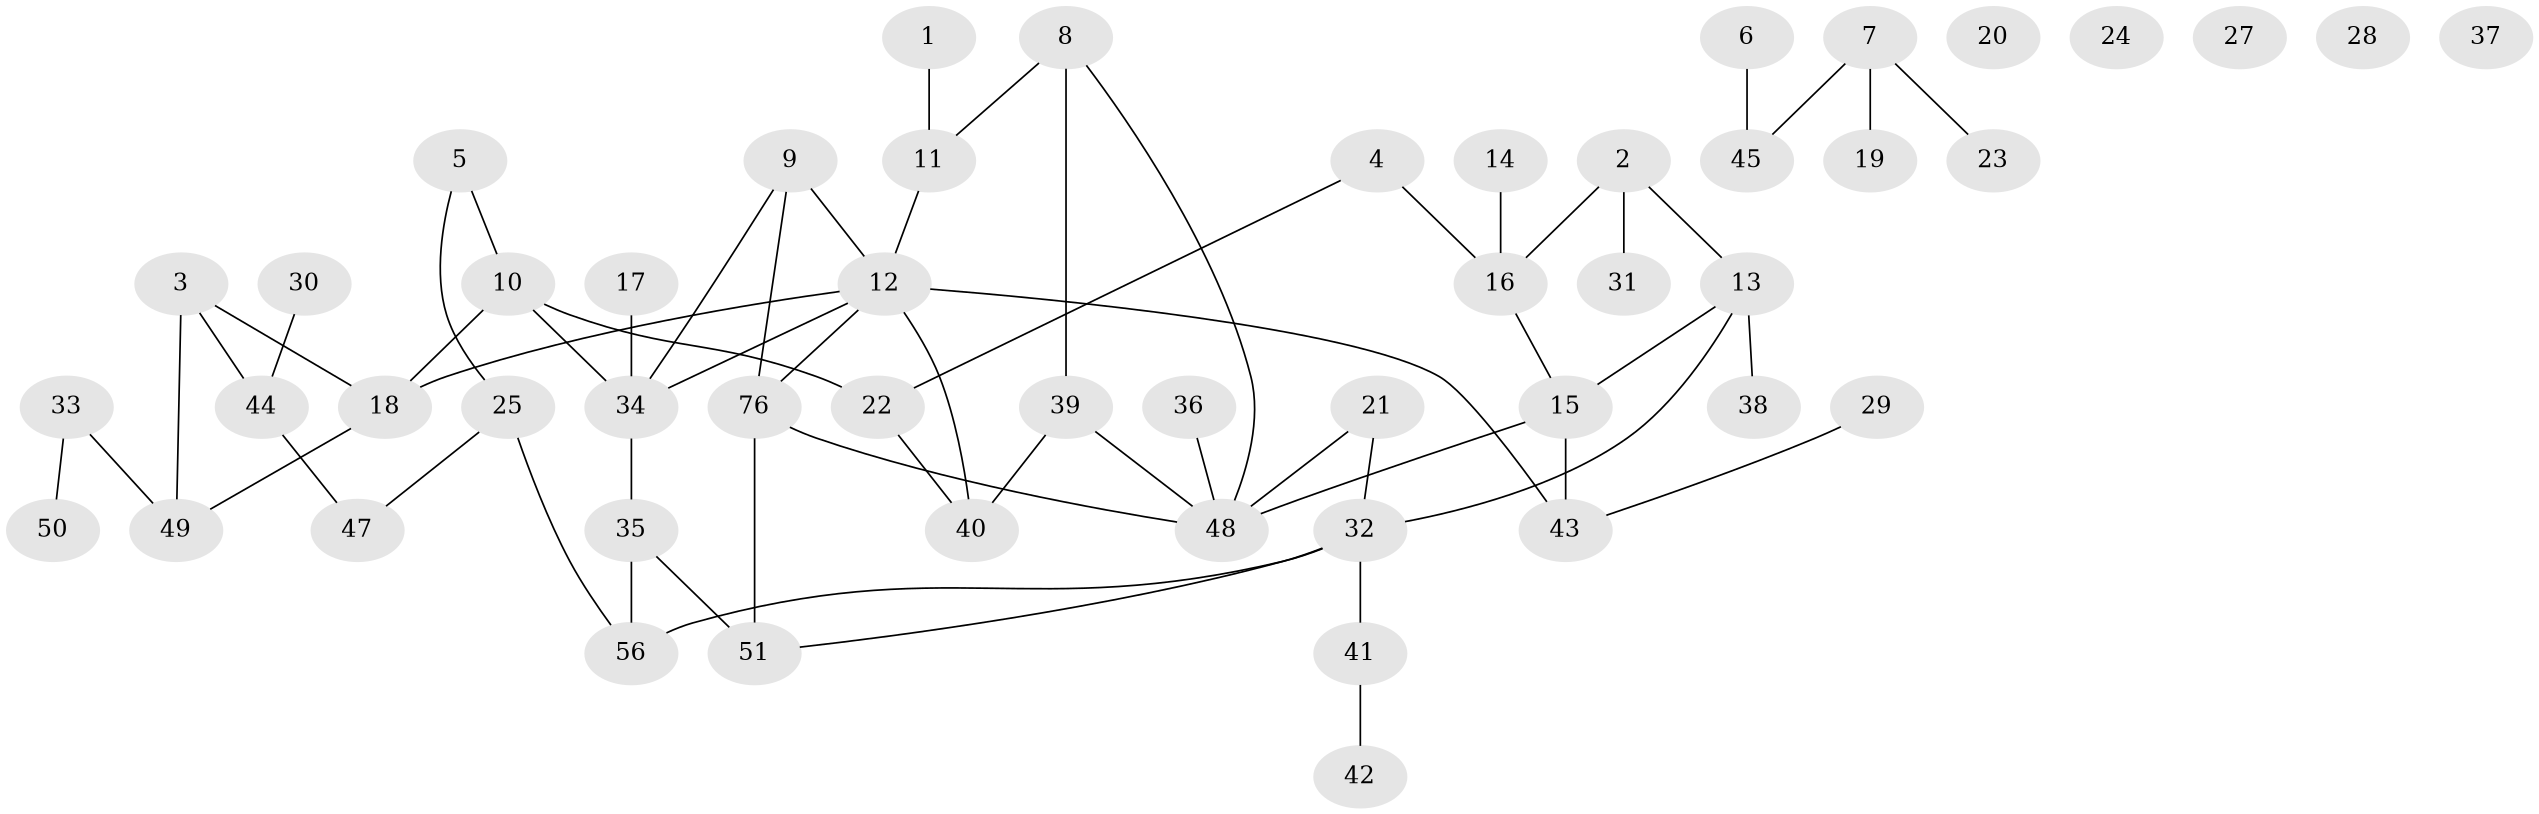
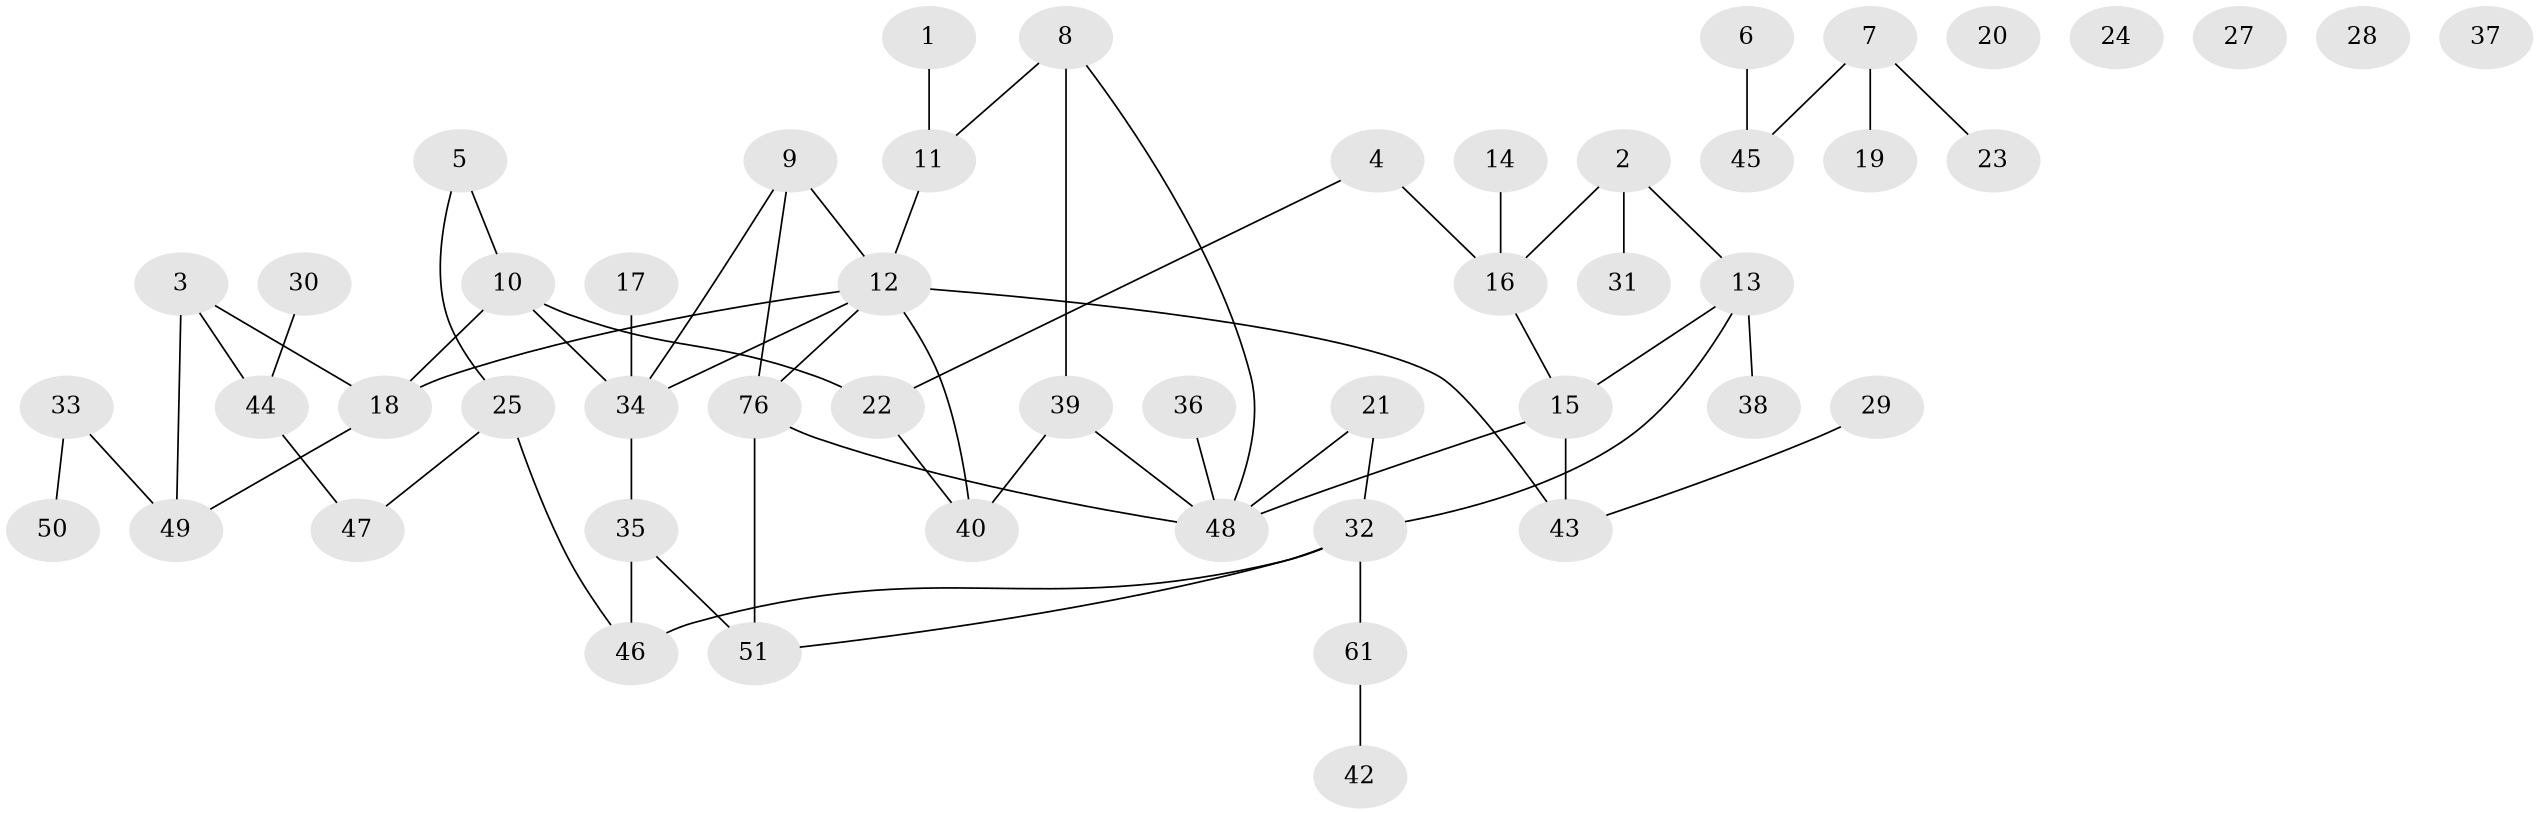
  graph {
    node [color=gray90 style=filled]
    1
    11
    12
    2
    13
    16
    31
    15
    32
    38
    3
    18
    44
    49
    47
    4
    22
    40
    5
    10
    25
    34
-   46 [label=56]
+   46
    6
    45
    7
    19
    23
    8
    39
    48
    9
    n33 [label=76]
    43
    51
    35
-   41
+   41 [label=61]
    14
    17
    20
    21
    24
    27
    28
    29
    30
    42
    33
    50
    36
    37
    1 -- 11
    11 -- 12
    12 -- 18
    12 -- 40
    12 -- 34
    12 -- n33
    12 -- 43
    2 -- 13
    2 -- 16
    2 -- 31
    13 -- 15
    13 -- 32
    13 -- 38
    16 -- 15
    15 -- 48
    15 -- 43
    32 -- 46
    32 -- 51
    32 -- 41
    3 -- 18
    3 -- 44
    3 -- 49
    18 -- 49
    44 -- 47
    4 -- 16
    4 -- 22
    22 -- 40
    5 -- 10
    5 -- 25
    10 -- 18
    10 -- 22
    10 -- 34
    25 -- 47
    25 -- 46
    34 -- 35
    6 -- 45
    7 -- 45
    7 -- 19
    7 -- 23
    8 -- 11
    8 -- 39
    8 -- 48
    39 -- 40
    39 -- 48
    9 -- 12
    9 -- 34
    9 -- n33
    n33 -- 48
    n33 -- 51
    35 -- 46
    35 -- 51
    41 -- 42
    14 -- 16
    17 -- 34
    21 -- 32
    21 -- 48
    29 -- 43
    30 -- 44
    33 -- 49
    33 -- 50
    36 -- 48
  }
